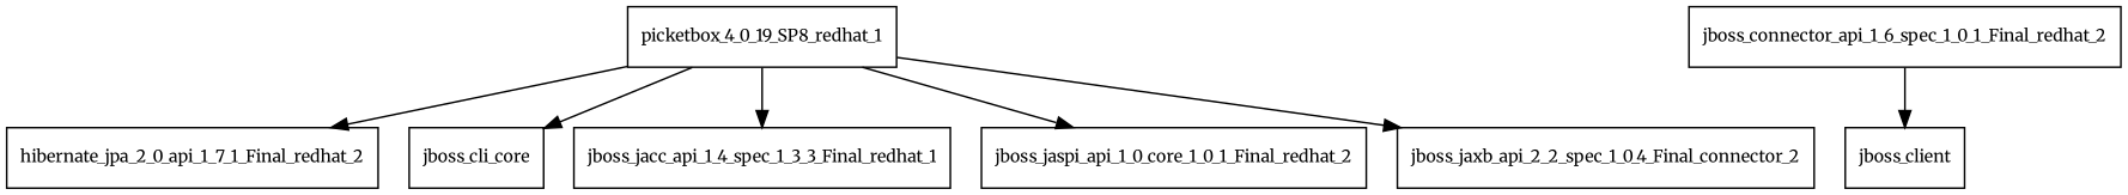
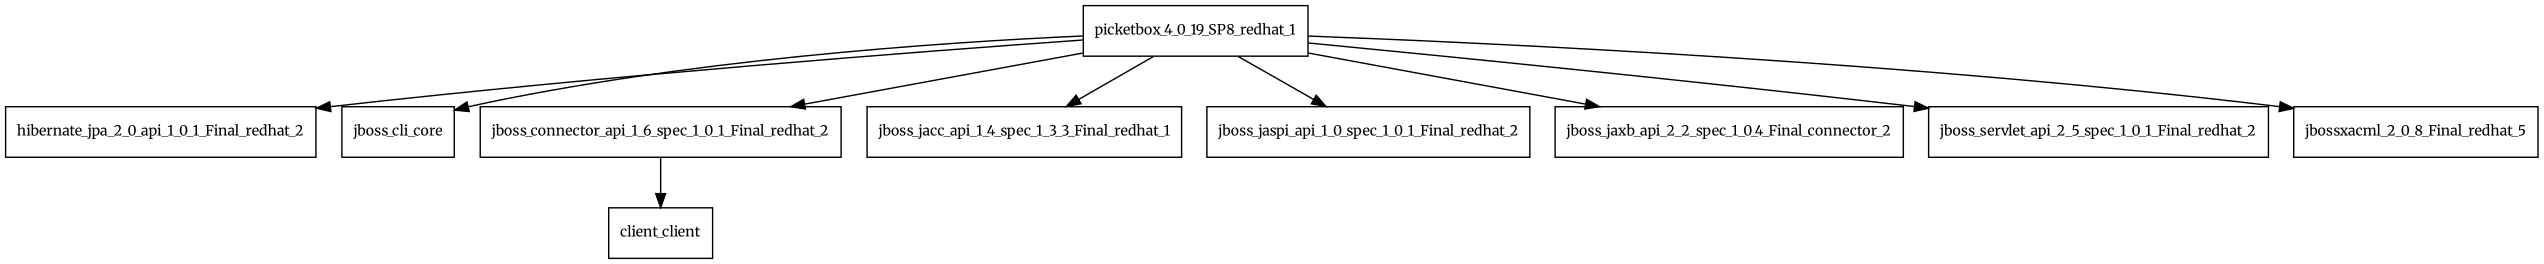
  digraph {
    fontname=Merriweather
    node [fontname=Merriweather fontsize=10.0 shape=box]
    edge [fontname=Merriweather]
    picketbox_4_0_19_SP8_redhat_1
-   hibernate_jpa_2_0_api_1_0_1_Final_redhat_2 [label=hibernate_jpa_2_0_api_1_7_1_Final_redhat_2]
+   hibernate_jpa_2_0_api_1_0_1_Final_redhat_2
    n3 [label=jboss_cli_core]
    jboss_connector_api_1_6_spec_1_0_1_Final_redhat_2
    n5 [label=jboss_jacc_api_1_4_spec_1_3_3_Final_redhat_1]
-   jboss_jaspi_api_1_0_spec_1_0_1_Final_redhat_2 [label=jboss_jaspi_api_1_0_core_1_0_1_Final_redhat_2]
+   jboss_jaspi_api_1_0_spec_1_0_1_Final_redhat_2
    n7 [label=jboss_jaxb_api_2_2_spec_1_0_4_Final_connector_2]
-   jboss_client
+   jboss_servlet_api_2_5_spec_1_0_1_Final_redhat_2
+   jbossxacml_2_0_8_Final_redhat_5
+   jboss_client [label=client_client]
    picketbox_4_0_19_SP8_redhat_1 -> hibernate_jpa_2_0_api_1_0_1_Final_redhat_2
    picketbox_4_0_19_SP8_redhat_1 -> n3
+   picketbox_4_0_19_SP8_redhat_1 -> jboss_connector_api_1_6_spec_1_0_1_Final_redhat_2
    picketbox_4_0_19_SP8_redhat_1 -> n5
    picketbox_4_0_19_SP8_redhat_1 -> jboss_jaspi_api_1_0_spec_1_0_1_Final_redhat_2
    picketbox_4_0_19_SP8_redhat_1 -> n7
+   picketbox_4_0_19_SP8_redhat_1 -> jboss_servlet_api_2_5_spec_1_0_1_Final_redhat_2
+   picketbox_4_0_19_SP8_redhat_1 -> jbossxacml_2_0_8_Final_redhat_5
    jboss_connector_api_1_6_spec_1_0_1_Final_redhat_2 -> jboss_client
  }
